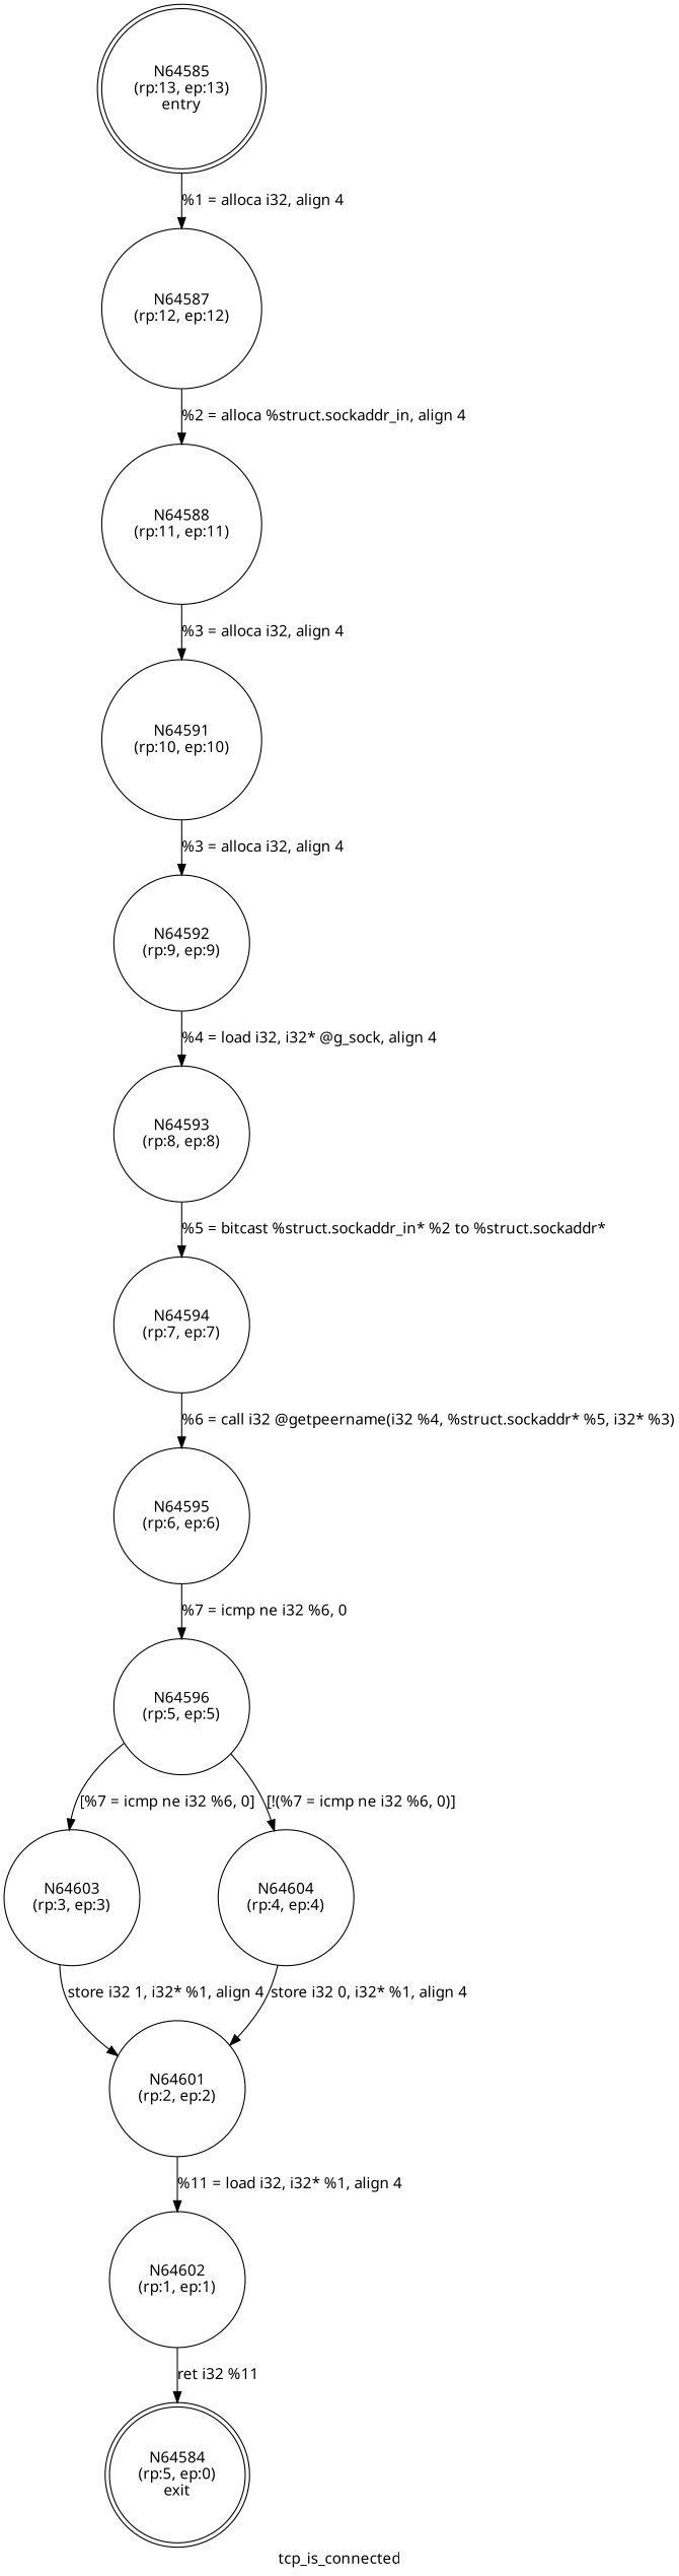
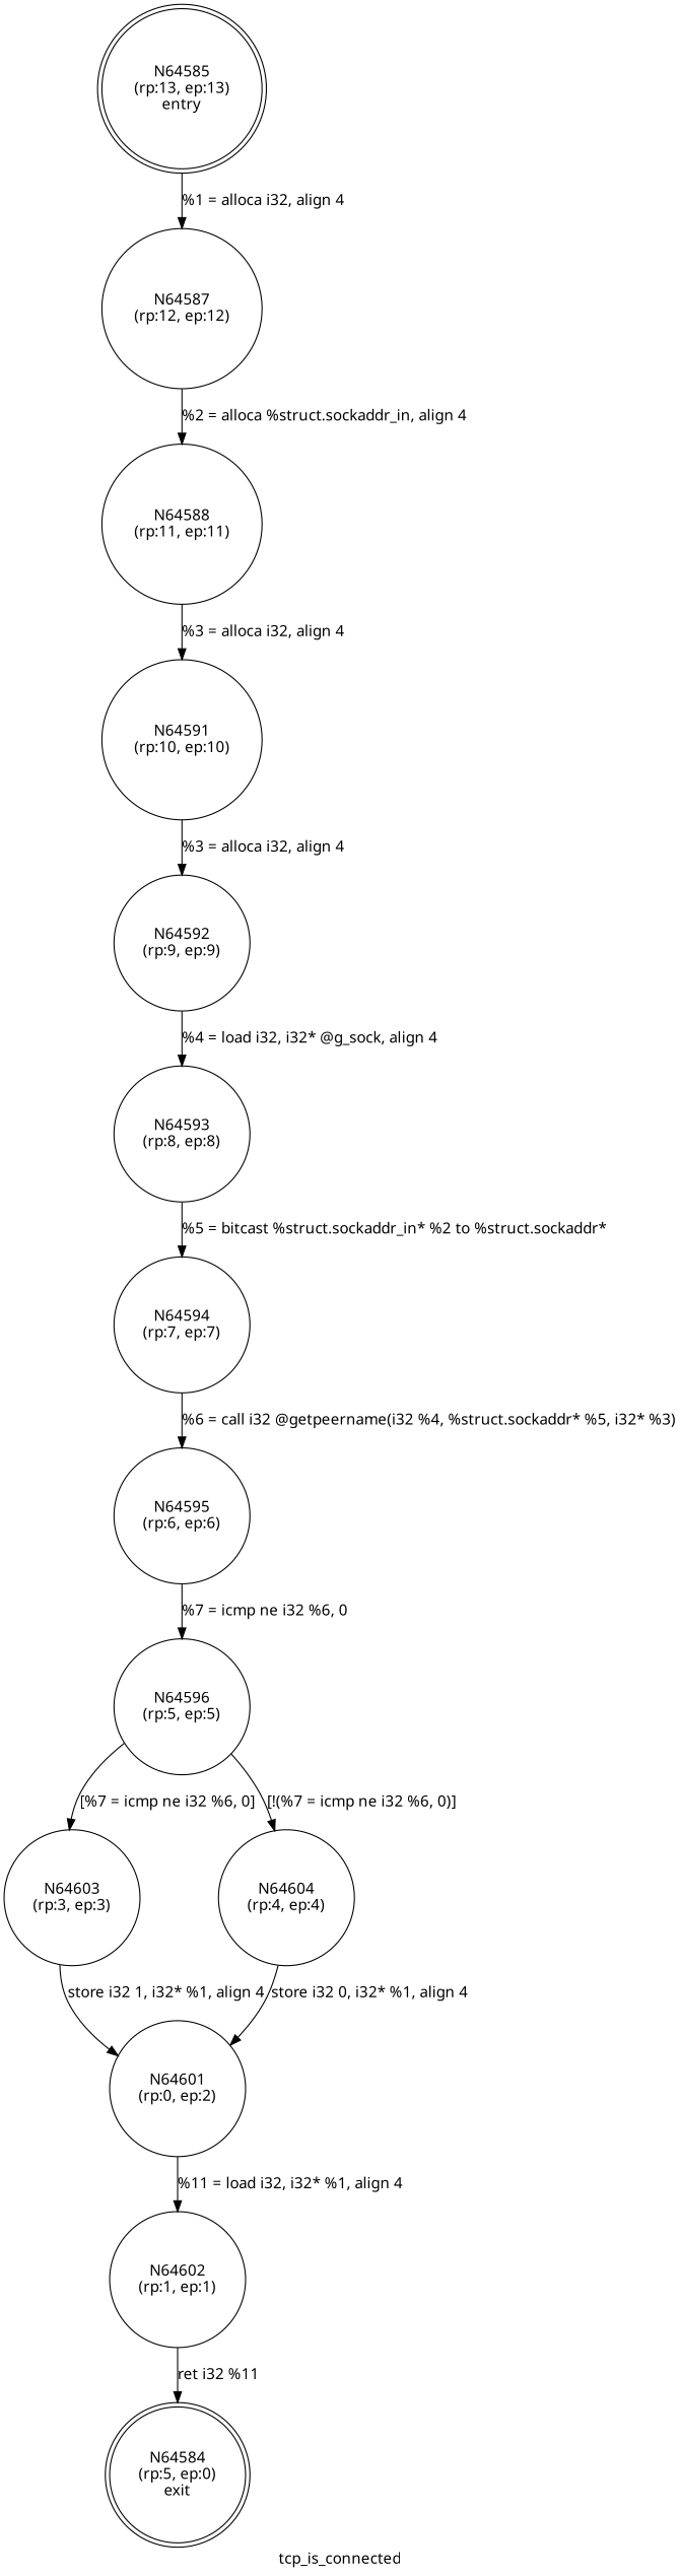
  digraph {
    fontname="Noto Sans"
    label=tcp_is_connected
    node [fontname="Noto Sans" shape=circle]
    edge [fontname="Noto Sans"]
    n1 [label="N64584\n(rp:5, ep:0)\nexit" shape=doublecircle]
    n2 [label="N64585\n(rp:13, ep:13)\nentry" shape=doublecircle]
    n3 [label="N64587\n(rp:12, ep:12)"]
    n4 [label="N64588\n(rp:11, ep:11)"]
    n5 [label="N64591\n(rp:10, ep:10)"]
    n6 [label="N64592\n(rp:9, ep:9)"]
    n7 [label="N64593\n(rp:8, ep:8)"]
    n8 [label="N64594\n(rp:7, ep:7)"]
    n9 [label="N64595\n(rp:6, ep:6)"]
    n10 [label="N64596\n(rp:5, ep:5)"]
    n11 [label="N64603\n(rp:3, ep:3)"]
    n12 [label="N64604\n(rp:4, ep:4)"]
-   n13 [label="N64601\n(rp:2, ep:2)"]
+   n13 [label="N64601\n(rp:0, ep:2)"]
    n14 [label="N64602\n(rp:1, ep:1)"]
    n2 -> n3 [label="%1 = alloca i32, align 4"]
    n3 -> n4 [label="%2 = alloca %struct.sockaddr_in, align 4"]
    n4 -> n5 [label="%3 = alloca i32, align 4"]
    n5 -> n6 [label="%3 = alloca i32, align 4"]
    n6 -> n7 [label="%4 = load i32, i32* @g_sock, align 4"]
    n7 -> n8 [label="%5 = bitcast %struct.sockaddr_in* %2 to %struct.sockaddr*"]
    n8 -> n9 [label="%6 = call i32 @getpeername(i32 %4, %struct.sockaddr* %5, i32* %3)"]
    n9 -> n10 [label="%7 = icmp ne i32 %6, 0"]
    n10 -> n11 [label="[%7 = icmp ne i32 %6, 0]"]
    n10 -> n12 [label="[!(%7 = icmp ne i32 %6, 0)]"]
    n11 -> n13 [label="store i32 1, i32* %1, align 4"]
    n12 -> n13 [label="store i32 0, i32* %1, align 4"]
    n13 -> n14 [label="%11 = load i32, i32* %1, align 4"]
    n14 -> n1 [label="ret i32 %11"]
  }
